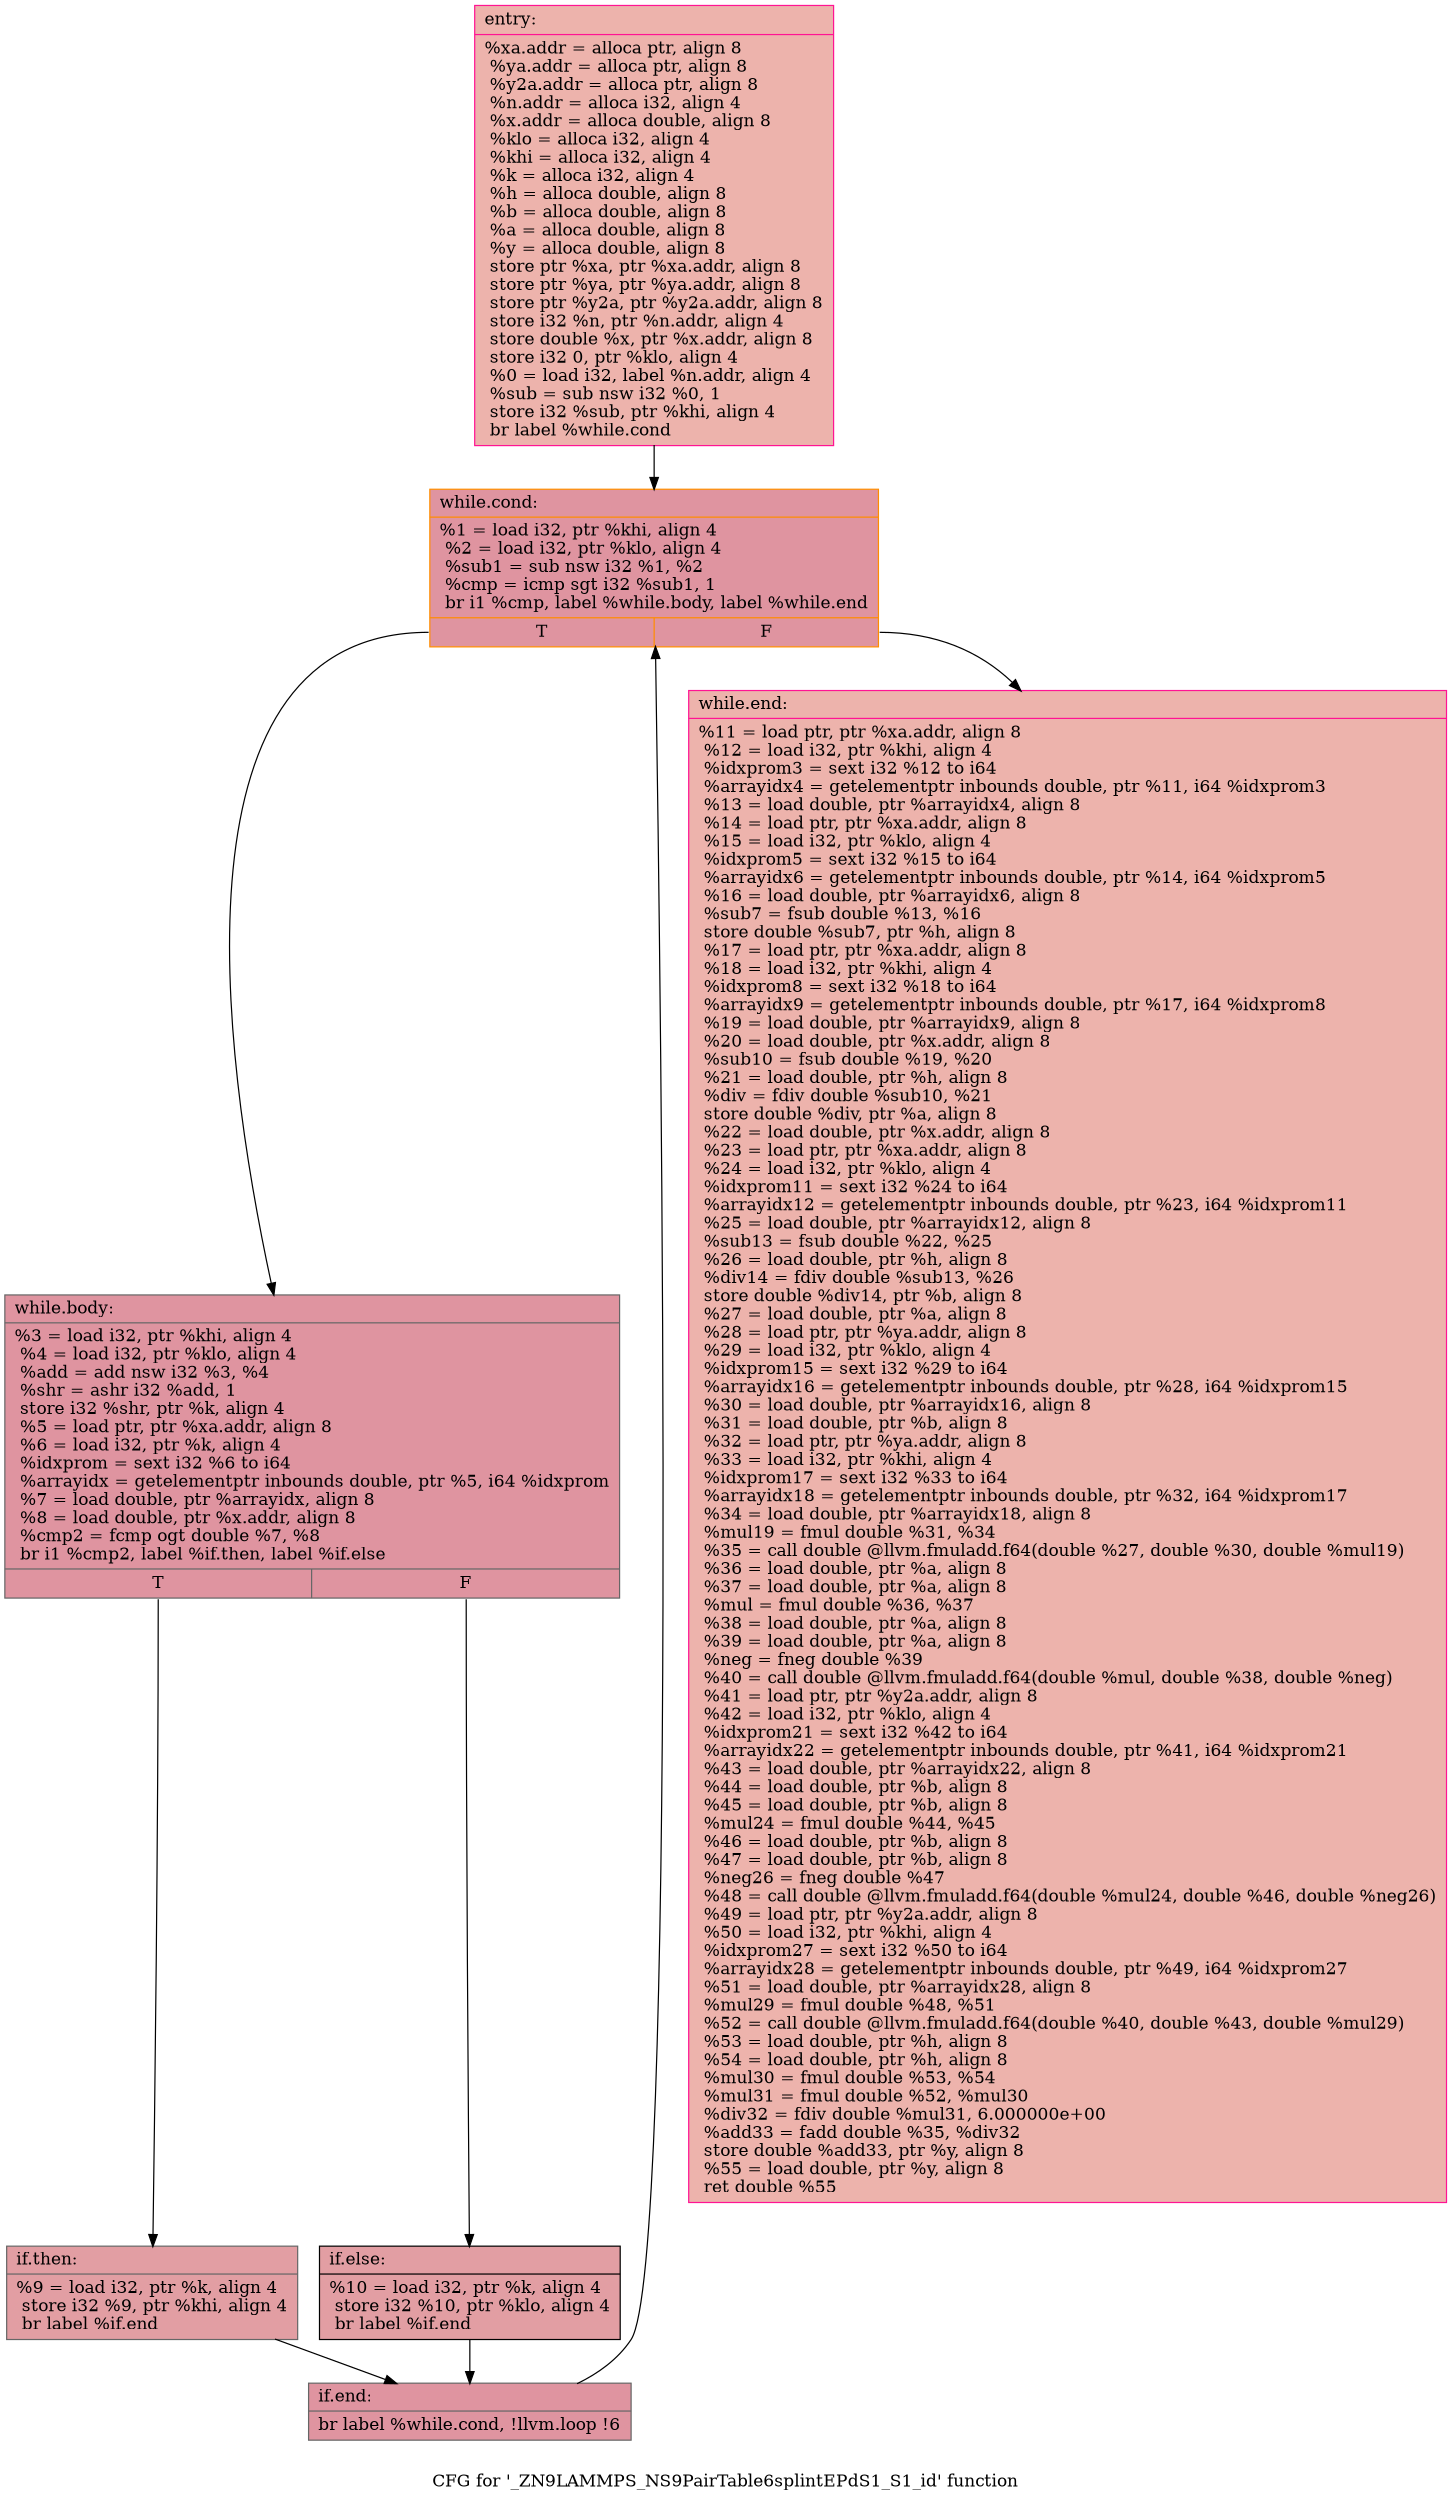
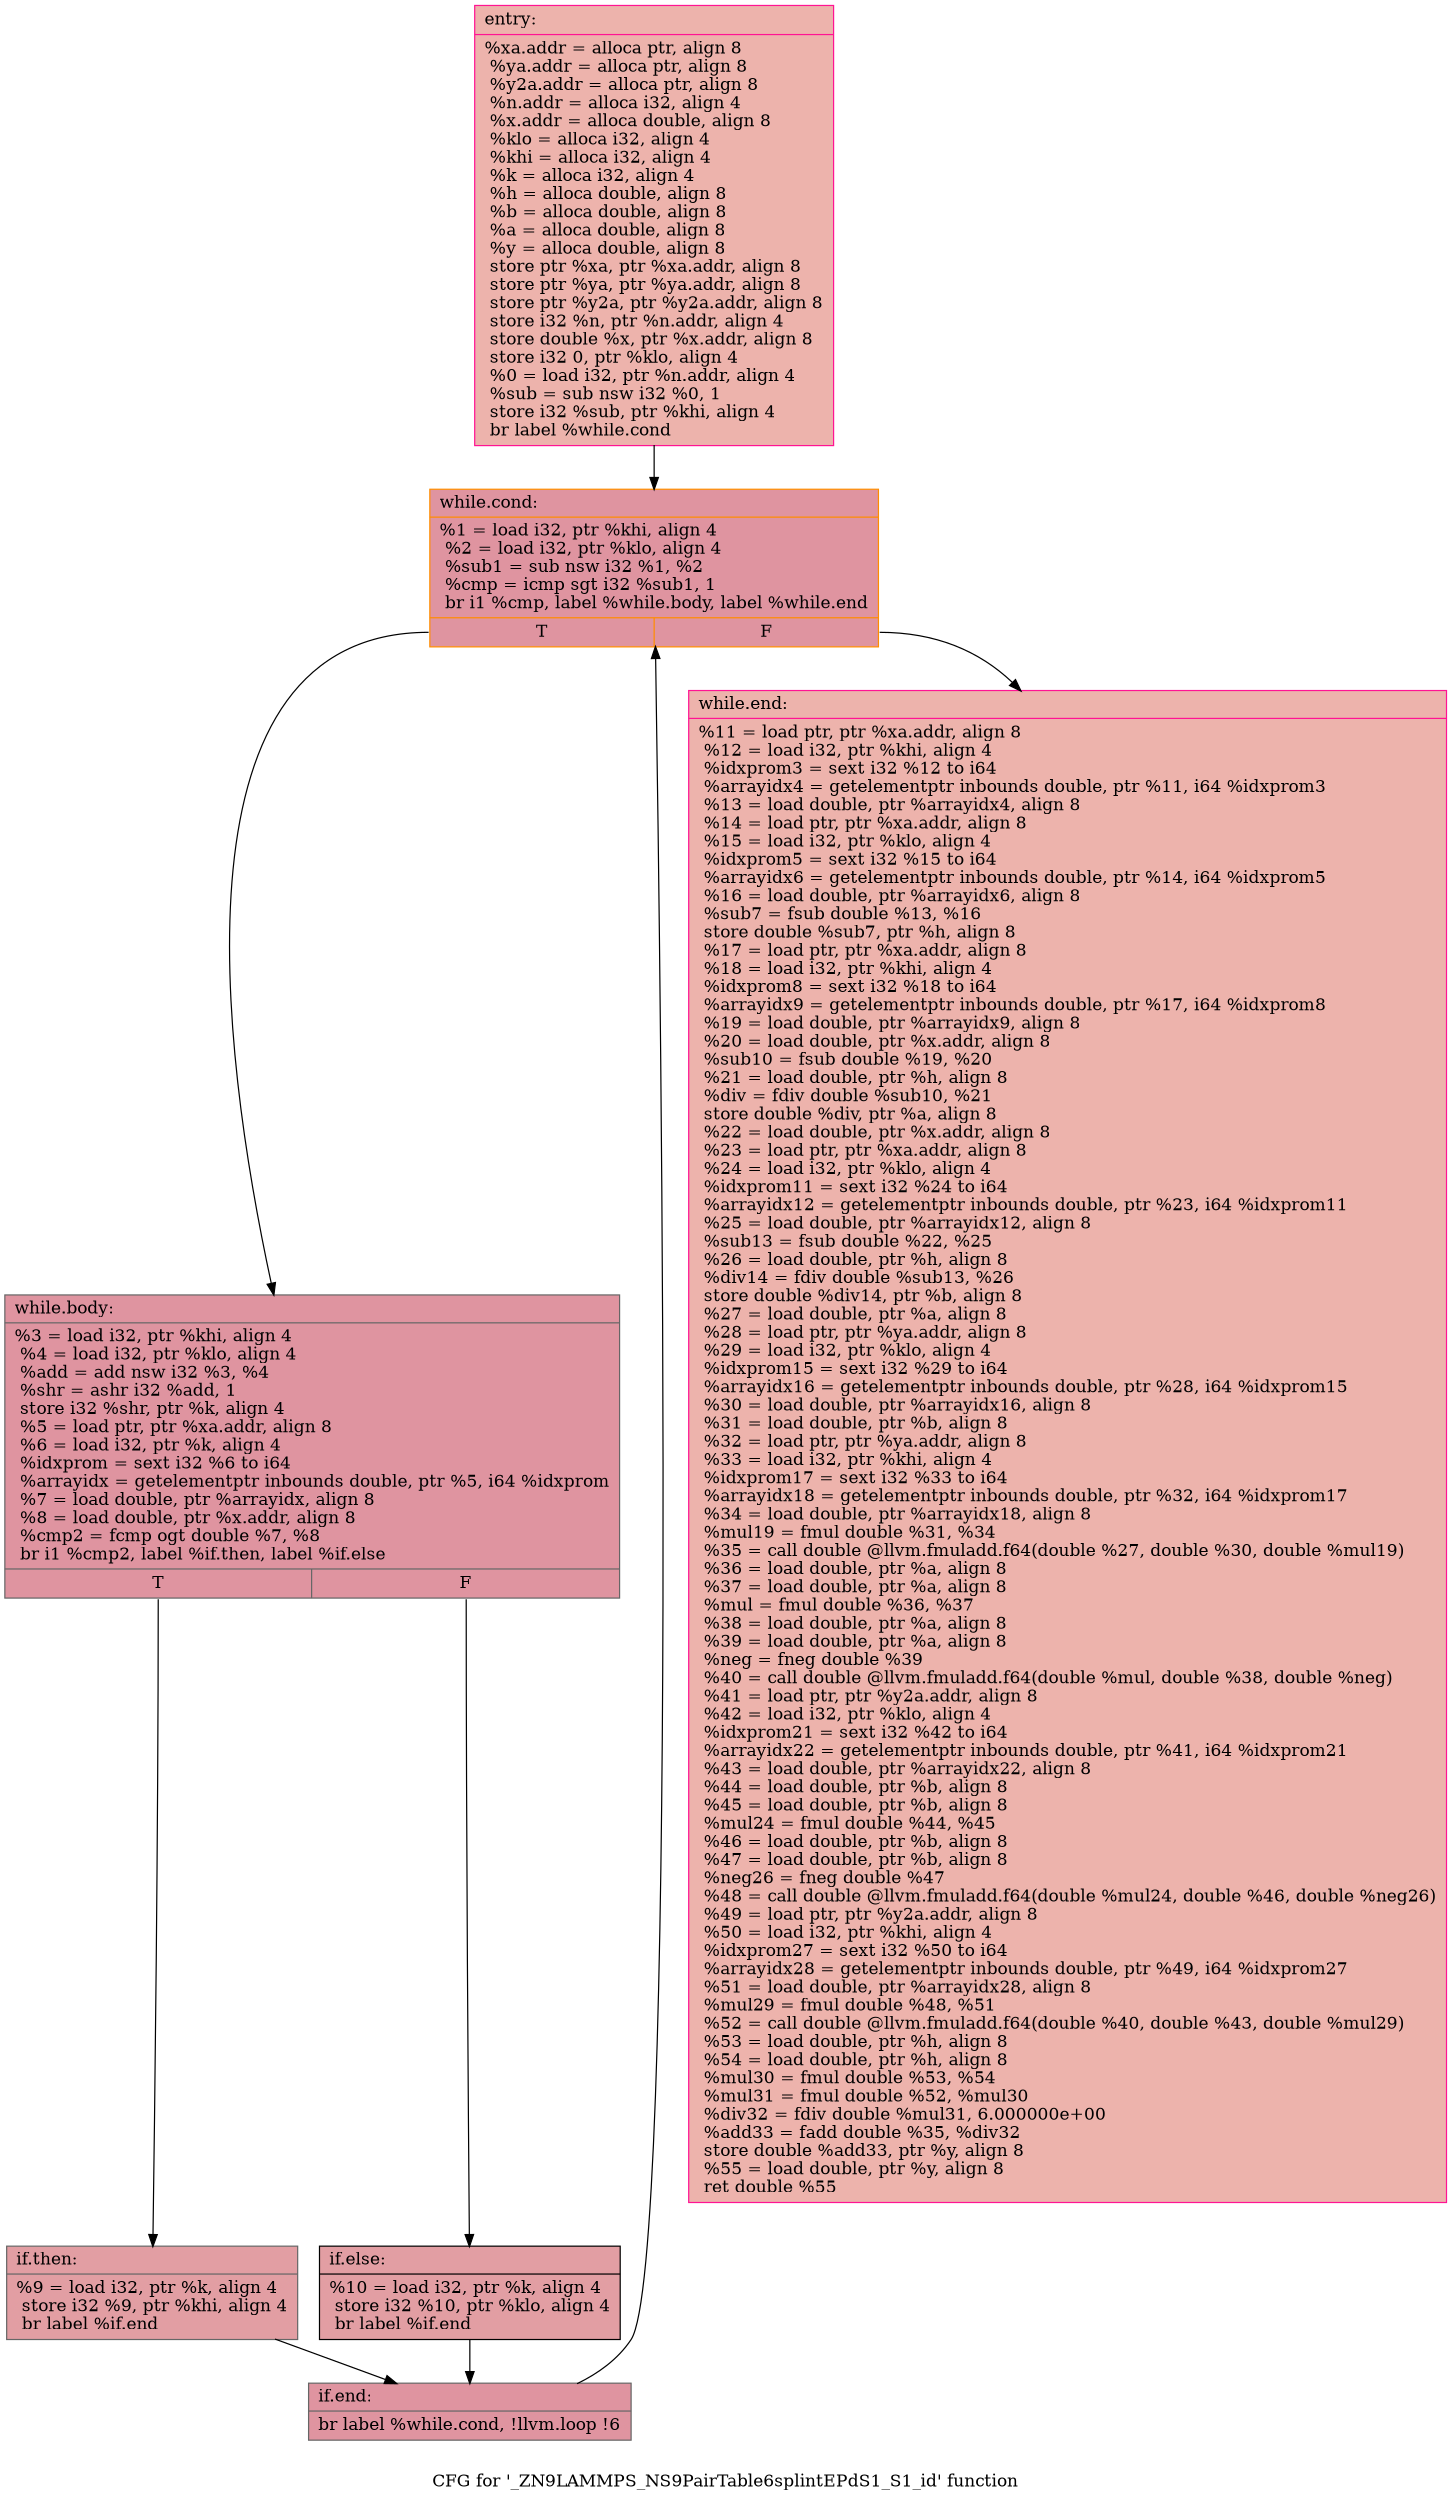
  digraph {
    label="CFG for '_ZN9LAMMPS_NS9PairTable6splintEPdS1_S1_id' function"
    fontname="DejaVu Serif"
    node [color=gray40 fillcolor="#b70d2870" fontname="DejaVu Serif" shape=record style=filled]
    edge [fontname="DejaVu Serif"]
-   n1 [color=deeppink fillcolor="#d6524470" label="{entry:\l|  %xa.addr = alloca ptr, align 8\l  %ya.addr = alloca ptr, align 8\l  %y2a.addr = alloca ptr, align 8\l  %n.addr = alloca i32, align 4\l  %x.addr = alloca double, align 8\l  %klo = alloca i32, align 4\l  %khi = alloca i32, align 4\l  %k = alloca i32, align 4\l  %h = alloca double, align 8\l  %b = alloca double, align 8\l  %a = alloca double, align 8\l  %y = alloca double, align 8\l  store ptr %xa, ptr %xa.addr, align 8\l  store ptr %ya, ptr %ya.addr, align 8\l  store ptr %y2a, ptr %y2a.addr, align 8\l  store i32 %n, ptr %n.addr, align 4\l  store double %x, ptr %x.addr, align 8\l  store i32 0, ptr %klo, align 4\l  %0 = load i32, label %n.addr, align 4\l  %sub = sub nsw i32 %0, 1\l  store i32 %sub, ptr %khi, align 4\l  br label %while.cond\l}"]
+   n1 [color=deeppink fillcolor="#d6524470" label="{entry:\l|  %xa.addr = alloca ptr, align 8\l  %ya.addr = alloca ptr, align 8\l  %y2a.addr = alloca ptr, align 8\l  %n.addr = alloca i32, align 4\l  %x.addr = alloca double, align 8\l  %klo = alloca i32, align 4\l  %khi = alloca i32, align 4\l  %k = alloca i32, align 4\l  %h = alloca double, align 8\l  %b = alloca double, align 8\l  %a = alloca double, align 8\l  %y = alloca double, align 8\l  store ptr %xa, ptr %xa.addr, align 8\l  store ptr %ya, ptr %ya.addr, align 8\l  store ptr %y2a, ptr %y2a.addr, align 8\l  store i32 %n, ptr %n.addr, align 4\l  store double %x, ptr %x.addr, align 8\l  store i32 0, ptr %klo, align 4\l  %0 = load i32, ptr %n.addr, align 4\l  %sub = sub nsw i32 %0, 1\l  store i32 %sub, ptr %khi, align 4\l  br label %while.cond\l}"]
    n2 [color=darkorange label="{while.cond:\l|  %1 = load i32, ptr %khi, align 4\l  %2 = load i32, ptr %klo, align 4\l  %sub1 = sub nsw i32 %1, %2\l  %cmp = icmp sgt i32 %sub1, 1\l  br i1 %cmp, label %while.body, label %while.end\l|{<s0>T|<s1>F}}"]
    n3 [label="{while.body:\l|  %3 = load i32, ptr %khi, align 4\l  %4 = load i32, ptr %klo, align 4\l  %add = add nsw i32 %3, %4\l  %shr = ashr i32 %add, 1\l  store i32 %shr, ptr %k, align 4\l  %5 = load ptr, ptr %xa.addr, align 8\l  %6 = load i32, ptr %k, align 4\l  %idxprom = sext i32 %6 to i64\l  %arrayidx = getelementptr inbounds double, ptr %5, i64 %idxprom\l  %7 = load double, ptr %arrayidx, align 8\l  %8 = load double, ptr %x.addr, align 8\l  %cmp2 = fcmp ogt double %7, %8\l  br i1 %cmp2, label %if.then, label %if.else\l|{<s0>T|<s1>F}}"]
    n4 [color=deeppink fillcolor="#d6524470" label="{while.end:\l|  %11 = load ptr, ptr %xa.addr, align 8\l  %12 = load i32, ptr %khi, align 4\l  %idxprom3 = sext i32 %12 to i64\l  %arrayidx4 = getelementptr inbounds double, ptr %11, i64 %idxprom3\l  %13 = load double, ptr %arrayidx4, align 8\l  %14 = load ptr, ptr %xa.addr, align 8\l  %15 = load i32, ptr %klo, align 4\l  %idxprom5 = sext i32 %15 to i64\l  %arrayidx6 = getelementptr inbounds double, ptr %14, i64 %idxprom5\l  %16 = load double, ptr %arrayidx6, align 8\l  %sub7 = fsub double %13, %16\l  store double %sub7, ptr %h, align 8\l  %17 = load ptr, ptr %xa.addr, align 8\l  %18 = load i32, ptr %khi, align 4\l  %idxprom8 = sext i32 %18 to i64\l  %arrayidx9 = getelementptr inbounds double, ptr %17, i64 %idxprom8\l  %19 = load double, ptr %arrayidx9, align 8\l  %20 = load double, ptr %x.addr, align 8\l  %sub10 = fsub double %19, %20\l  %21 = load double, ptr %h, align 8\l  %div = fdiv double %sub10, %21\l  store double %div, ptr %a, align 8\l  %22 = load double, ptr %x.addr, align 8\l  %23 = load ptr, ptr %xa.addr, align 8\l  %24 = load i32, ptr %klo, align 4\l  %idxprom11 = sext i32 %24 to i64\l  %arrayidx12 = getelementptr inbounds double, ptr %23, i64 %idxprom11\l  %25 = load double, ptr %arrayidx12, align 8\l  %sub13 = fsub double %22, %25\l  %26 = load double, ptr %h, align 8\l  %div14 = fdiv double %sub13, %26\l  store double %div14, ptr %b, align 8\l  %27 = load double, ptr %a, align 8\l  %28 = load ptr, ptr %ya.addr, align 8\l  %29 = load i32, ptr %klo, align 4\l  %idxprom15 = sext i32 %29 to i64\l  %arrayidx16 = getelementptr inbounds double, ptr %28, i64 %idxprom15\l  %30 = load double, ptr %arrayidx16, align 8\l  %31 = load double, ptr %b, align 8\l  %32 = load ptr, ptr %ya.addr, align 8\l  %33 = load i32, ptr %khi, align 4\l  %idxprom17 = sext i32 %33 to i64\l  %arrayidx18 = getelementptr inbounds double, ptr %32, i64 %idxprom17\l  %34 = load double, ptr %arrayidx18, align 8\l  %mul19 = fmul double %31, %34\l  %35 = call double @llvm.fmuladd.f64(double %27, double %30, double %mul19)\l  %36 = load double, ptr %a, align 8\l  %37 = load double, ptr %a, align 8\l  %mul = fmul double %36, %37\l  %38 = load double, ptr %a, align 8\l  %39 = load double, ptr %a, align 8\l  %neg = fneg double %39\l  %40 = call double @llvm.fmuladd.f64(double %mul, double %38, double %neg)\l  %41 = load ptr, ptr %y2a.addr, align 8\l  %42 = load i32, ptr %klo, align 4\l  %idxprom21 = sext i32 %42 to i64\l  %arrayidx22 = getelementptr inbounds double, ptr %41, i64 %idxprom21\l  %43 = load double, ptr %arrayidx22, align 8\l  %44 = load double, ptr %b, align 8\l  %45 = load double, ptr %b, align 8\l  %mul24 = fmul double %44, %45\l  %46 = load double, ptr %b, align 8\l  %47 = load double, ptr %b, align 8\l  %neg26 = fneg double %47\l  %48 = call double @llvm.fmuladd.f64(double %mul24, double %46, double %neg26)\l  %49 = load ptr, ptr %y2a.addr, align 8\l  %50 = load i32, ptr %khi, align 4\l  %idxprom27 = sext i32 %50 to i64\l  %arrayidx28 = getelementptr inbounds double, ptr %49, i64 %idxprom27\l  %51 = load double, ptr %arrayidx28, align 8\l  %mul29 = fmul double %48, %51\l  %52 = call double @llvm.fmuladd.f64(double %40, double %43, double %mul29)\l  %53 = load double, ptr %h, align 8\l  %54 = load double, ptr %h, align 8\l  %mul30 = fmul double %53, %54\l  %mul31 = fmul double %52, %mul30\l  %div32 = fdiv double %mul31, 6.000000e+00\l  %add33 = fadd double %35, %div32\l  store double %add33, ptr %y, align 8\l  %55 = load double, ptr %y, align 8\l  ret double %55\l}"]
    n5 [fillcolor="#be242e70" label="{if.then:\l|  %9 = load i32, ptr %k, align 4\l  store i32 %9, ptr %khi, align 4\l  br label %if.end\l}"]
    n6 [color=black fillcolor="#be242e70" label="{if.else:\l|  %10 = load i32, ptr %k, align 4\l  store i32 %10, ptr %klo, align 4\l  br label %if.end\l}"]
    n7 [label="{if.end:\l|  br label %while.cond, !llvm.loop !6\l}"]
    n1 -> n2
    n2 -> n3 [tailport=s0]
    n2 -> n4 [tailport=s1]
    n3 -> n5 [tailport=s0]
    n3 -> n6 [tailport=s1]
    n5 -> n7
    n6 -> n7
    n7 -> n2
  }
